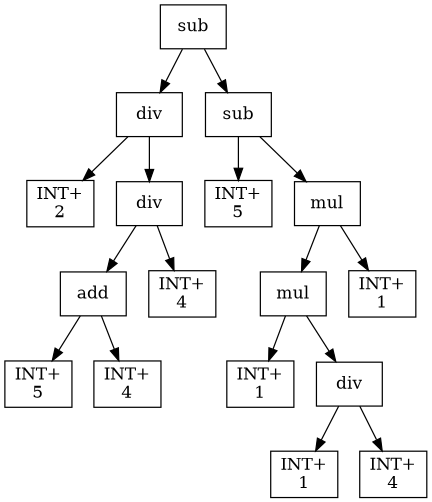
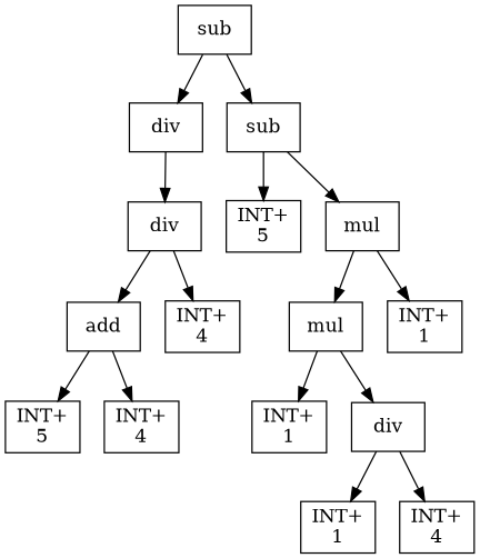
  digraph {
    node [shape=box]
    n1 [label=sub]
    n2 [label=div]
    n3 [label=sub]
-   n4 [label="INT+\n2"]
    n5 [label=div]
    n6 [label=add]
    n7 [label="INT+\n4"]
    n8 [label="INT+\n5"]
    n9 [label="INT+\n4"]
    n10 [label="INT+\n5"]
    n11 [label=mul]
    n12 [label=mul]
    n13 [label="INT+\n1"]
    n14 [label="INT+\n1"]
    n15 [label=div]
    n16 [label="INT+\n1"]
    n17 [label="INT+\n4"]
    n1 -> n2
    n1 -> n3
-   n2 -> n4
    n2 -> n5
    n3 -> n10
    n3 -> n11
    n5 -> n6
    n5 -> n7
    n6 -> n8
    n6 -> n9
    n11 -> n12
    n11 -> n13
    n12 -> n14
    n12 -> n15
    n15 -> n16
    n15 -> n17
  }
